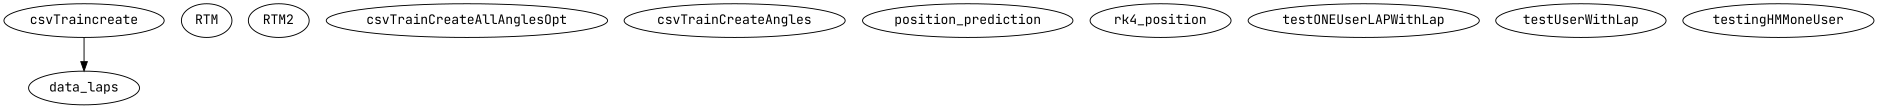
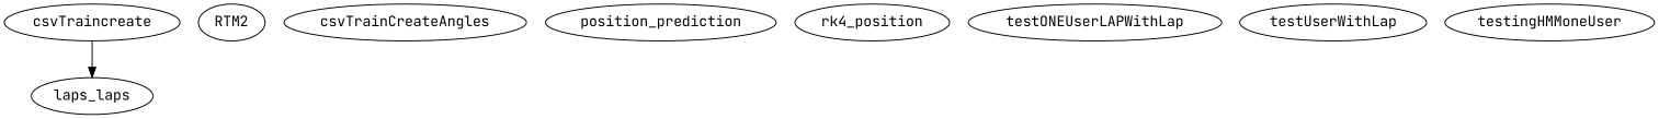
  digraph {
    fontname="JetBrains Mono"
    node [fontname="JetBrains Mono"]
    csvTraincreate
-   data_laps
-   RTM
+   data_laps [label=laps_laps]
    RTM2
-   csvTrainCreateAllAnglesOpt
    csvTrainCreateAngles
    position_prediction
    rk4_position
    testONEUserLAPWithLap
    testUserWithLap
    testingHMMoneUser
    csvTraincreate -> data_laps [fontname="JetBrains Mono"]
  }
